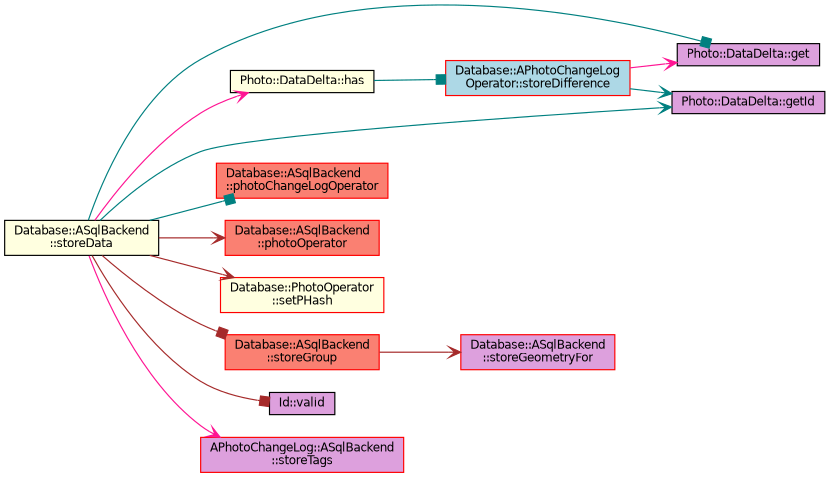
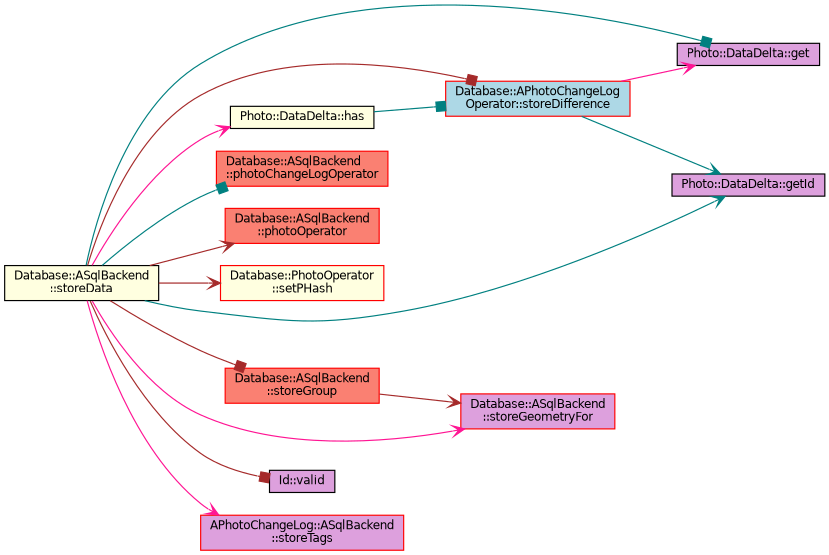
  digraph {
    rankdir=LR
    node [color=red fillcolor=plum fontname=Helvetica fontsize=10 shape=record style=filled]
    edge [arrowhead=vee color=brown fontname=Helvetica fontsize=10 labelfontname=Helvetica labelfontsize=10 style=solid]
    n1 [color=black fillcolor=lightyellow fontcolor=black height=0.2 label="Database::ASqlBackend\l::storeData" width=0.4]
    n2 [color=black height=0.2 label="Photo::DataDelta::get" width=0.4]
    n3 [color=black height=0.2 label="Photo::DataDelta::getId" width=0.4]
    n4 [color=black fillcolor=lightyellow height=0.2 label="Photo::DataDelta::has" width=0.4]
    n5 [fillcolor=salmon height=0.2 label="Database::ASqlBackend\l::photoChangeLogOperator" width=0.4]
    n6 [fillcolor=salmon height=0.2 label="Database::ASqlBackend\l::photoOperator" width=0.4]
    n7 [fillcolor=lightyellow height=0.2 label="Database::PhotoOperator\l::setPHash" width=0.4]
    n8 [fillcolor=lightblue height=0.2 label="Database::APhotoChangeLog\lOperator::storeDifference" width=0.4]
    n9 [height=0.2 label="Database::ASqlBackend\l::storeGeometryFor" width=0.4]
    n10 [fillcolor=salmon height=0.2 label="Database::ASqlBackend\l::storeGroup" width=0.4]
    n11 [color=black height=0.2 label="Id::valid" width=0.4]
    n12 [height=0.2 label="APhotoChangeLog::ASqlBackend\l::storeTags" width=0.4]
    n1 -> n2 [arrowhead=box color=teal]
    n1 -> n3 [color=teal]
    n1 -> n4 [color=deeppink]
    n1 -> n5 [arrowhead=box color=teal]
    n1 -> n6
    n1 -> n7
+   n1 -> n8 [arrowhead=box]
+   n1 -> n9 [color=deeppink]
    n1 -> n10 [arrowhead=box]
    n1 -> n11 [arrowhead=box]
    n1 -> n12 [color=deeppink]
    n4 -> n8 [arrowhead=box color=teal]
    n8 -> n2 [color=deeppink]
    n8 -> n3 [color=teal]
    n10 -> n9
  }
